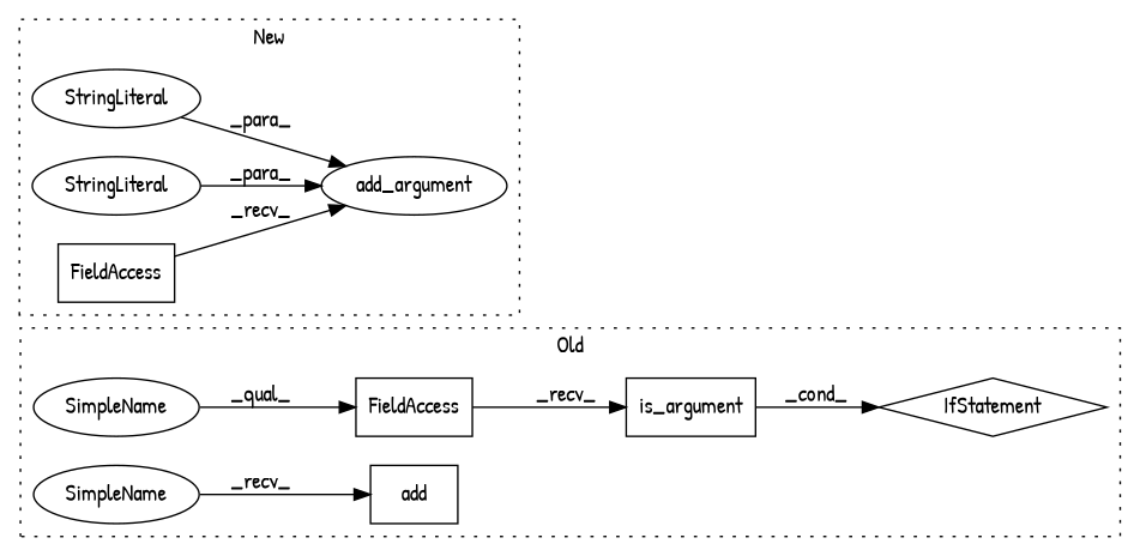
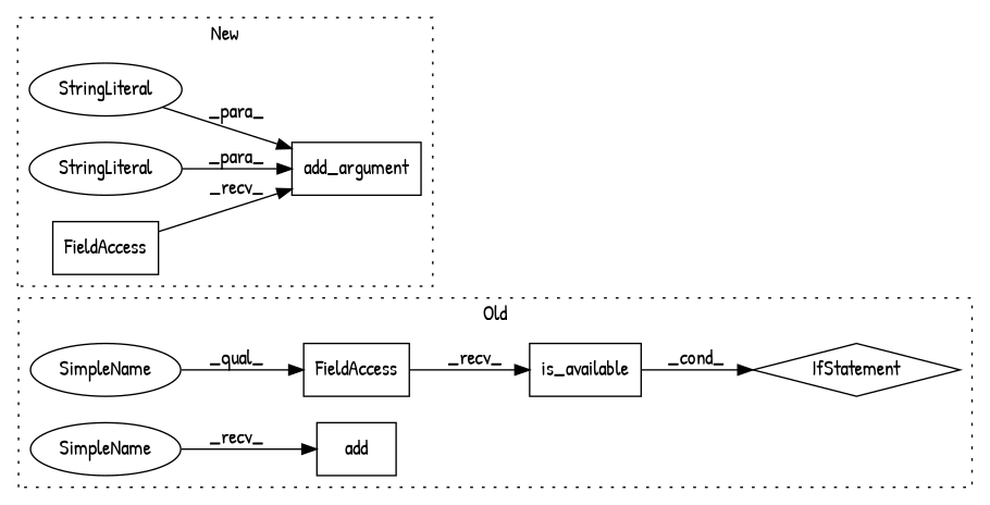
  digraph {
    fontname="Patrick Hand"
    rankdir=LR
    node [a=32 fontname="Patrick Hand" l=5 s=2960 shape=box]
    edge [fontname="Patrick Hand"]
    n1 [l="7,1" label=add s="2953,3004"]
    n2 [a=22 l=10 label=FieldAccess]
-   n3 [l=14 label=is_argument s=2971]
+   n3 [l=14 label=is_available s=2971]
    n4 [a=25 l=3 label=IfStatement s=2985 shape=diamond]
    n5 [a=42 label=SimpleName shape=ellipse]
    n6 [a=42 label=SimpleName s=2947 shape=ellipse]
-   n7 [l="13,1" label=add_argument s="5100,5177" shape=ellipse]
+   n7 [l="13,1" label=add_argument s="5100,5177"]
    n8 [a=45 l=4 label=StringLiteral s=5113 shape=ellipse]
    n9 [a=45 l=11 label=StringLiteral s=5118 shape=ellipse]
    n10 [a=22 l=6 label=FieldAccess s=5093]
    subgraph cluster_1 {
      label=Old
      style=dotted
      n1
      n2
      n3
      n4
      n5
      n6
    }
    subgraph cluster_2 {
      label=New
      style=dotted
      n7
      n8
      n9
      n10
    }
    n2 -> n3 [label=_recv_]
    n3 -> n4 [label=_cond_]
    n5 -> n2 [label=_qual_]
    n6 -> n1 [label=_recv_]
    n8 -> n7 [label=_para_]
    n9 -> n7 [label=_para_]
    n10 -> n7 [label=_recv_]
  }
